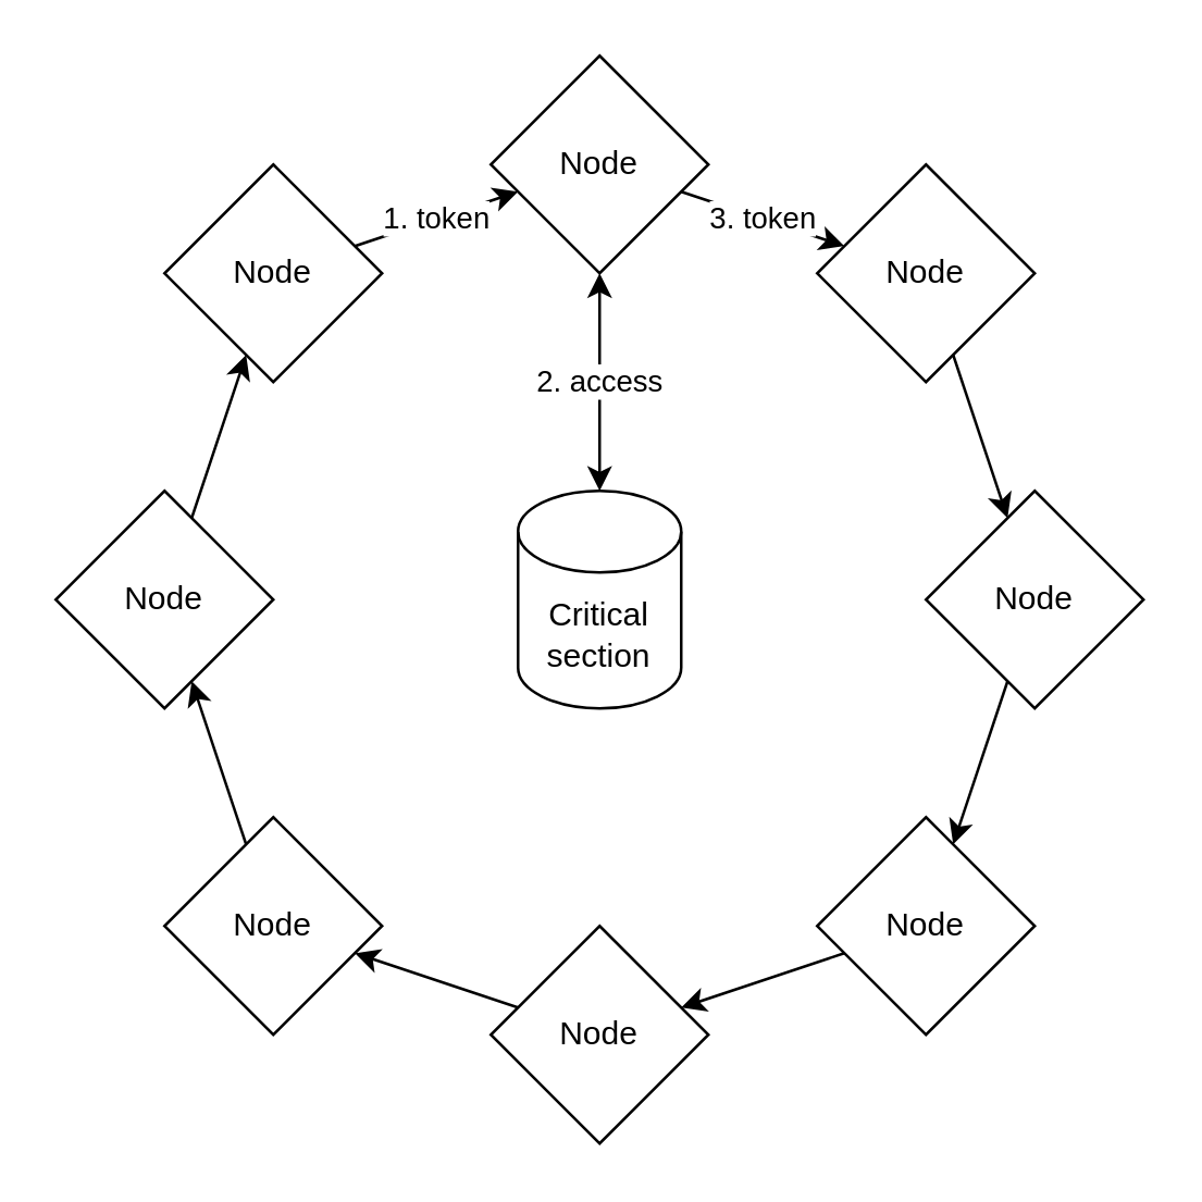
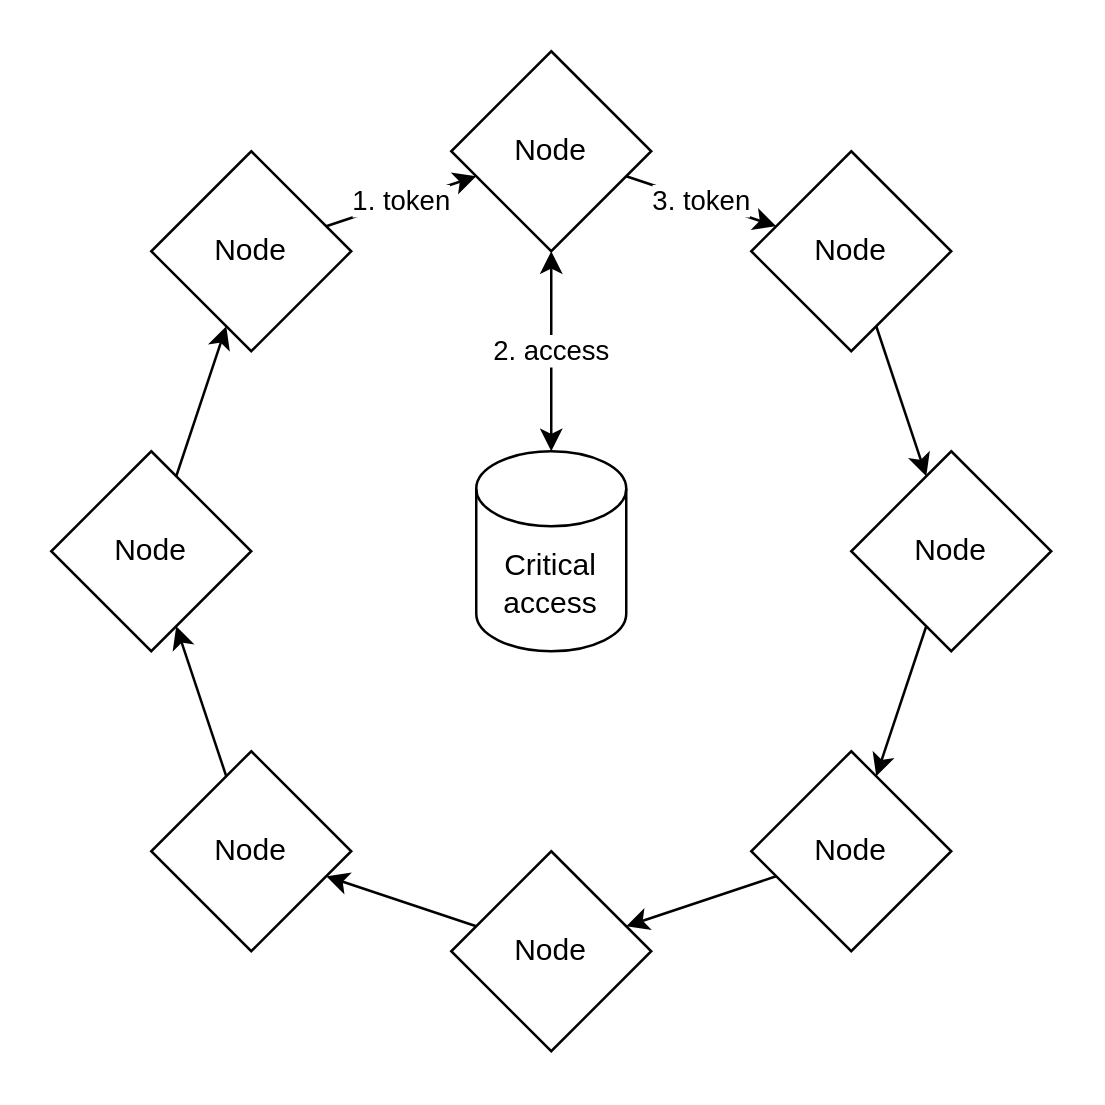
  <mxCell id="0" />
  <mxCell id="1" parent="0" />
  <mxCell id="2" value="3. token" style="edgeStyle=none;html=1;" parent="1" source="4" target="6" edge="1"><mxGeometry relative="1" as="geometry" /></mxCell>
  <mxCell id="3" value="2. access" style="edgeStyle=none;html=1;startArrow=classic;startFill=1;" parent="1" source="4" target="19" edge="1"><mxGeometry relative="1" as="geometry"><Array as="points" /></mxGeometry></mxCell>
  <mxCell id="4" value="Node" style="rhombus;whiteSpace=wrap;html=1;" parent="1" vertex="1"><mxGeometry x="180" y="20" width="80" height="80" as="geometry" /></mxCell>
  <mxCell id="5" style="edgeStyle=none;html=1;" parent="1" source="6" target="8" edge="1"><mxGeometry relative="1" as="geometry" /></mxCell>
  <mxCell id="6" value="Node" style="rhombus;whiteSpace=wrap;html=1;" parent="1" vertex="1"><mxGeometry x="300" y="60" width="80" height="80" as="geometry" /></mxCell>
  <mxCell id="7" style="edgeStyle=none;html=1;" parent="1" source="8" target="10" edge="1"><mxGeometry relative="1" as="geometry" /></mxCell>
  <mxCell id="8" value="Node" style="rhombus;whiteSpace=wrap;html=1;" parent="1" vertex="1"><mxGeometry x="340" y="180" width="80" height="80" as="geometry" /></mxCell>
  <mxCell id="9" style="edgeStyle=none;html=1;" parent="1" source="10" target="12" edge="1"><mxGeometry relative="1" as="geometry" /></mxCell>
  <mxCell id="10" value="Node" style="rhombus;whiteSpace=wrap;html=1;" parent="1" vertex="1"><mxGeometry x="300" y="300" width="80" height="80" as="geometry" /></mxCell>
  <mxCell id="11" style="edgeStyle=none;html=1;" parent="1" source="12" target="14" edge="1"><mxGeometry relative="1" as="geometry" /></mxCell>
  <mxCell id="12" value="Node" style="rhombus;whiteSpace=wrap;html=1;" parent="1" vertex="1"><mxGeometry x="180" y="340" width="80" height="80" as="geometry" /></mxCell>
  <mxCell id="13" style="edgeStyle=none;html=1;" parent="1" source="14" target="16" edge="1"><mxGeometry relative="1" as="geometry" /></mxCell>
  <mxCell id="14" value="Node" style="rhombus;whiteSpace=wrap;html=1;" parent="1" vertex="1"><mxGeometry x="60" y="300" width="80" height="80" as="geometry" /></mxCell>
  <mxCell id="15" style="edgeStyle=none;html=1;" parent="1" source="16" target="18" edge="1"><mxGeometry relative="1" as="geometry" /></mxCell>
  <mxCell id="16" value="Node" style="rhombus;whiteSpace=wrap;html=1;" parent="1" vertex="1"><mxGeometry x="20" y="180" width="80" height="80" as="geometry" /></mxCell>
  <mxCell id="17" value="1. token" style="edgeStyle=none;html=1;" parent="1" source="18" target="4" edge="1"><mxGeometry relative="1" as="geometry" /></mxCell>
  <mxCell id="18" value="Node" style="rhombus;whiteSpace=wrap;html=1;" parent="1" vertex="1"><mxGeometry x="60" y="60" width="80" height="80" as="geometry" /></mxCell>
- <mxCell id="19" value="Critical section" style="shape=cylinder3;whiteSpace=wrap;html=1;boundedLbl=1;backgroundOutline=1;size=15;" parent="1" vertex="1"><mxGeometry x="190" y="180" width="60" height="80" as="geometry" /></mxCell>
+ <mxCell id="19" value="Critical access" style="shape=cylinder3;whiteSpace=wrap;html=1;boundedLbl=1;backgroundOutline=1;size=15;" parent="1" vertex="1"><mxGeometry x="190" y="180" width="60" height="80" as="geometry" /></mxCell>
